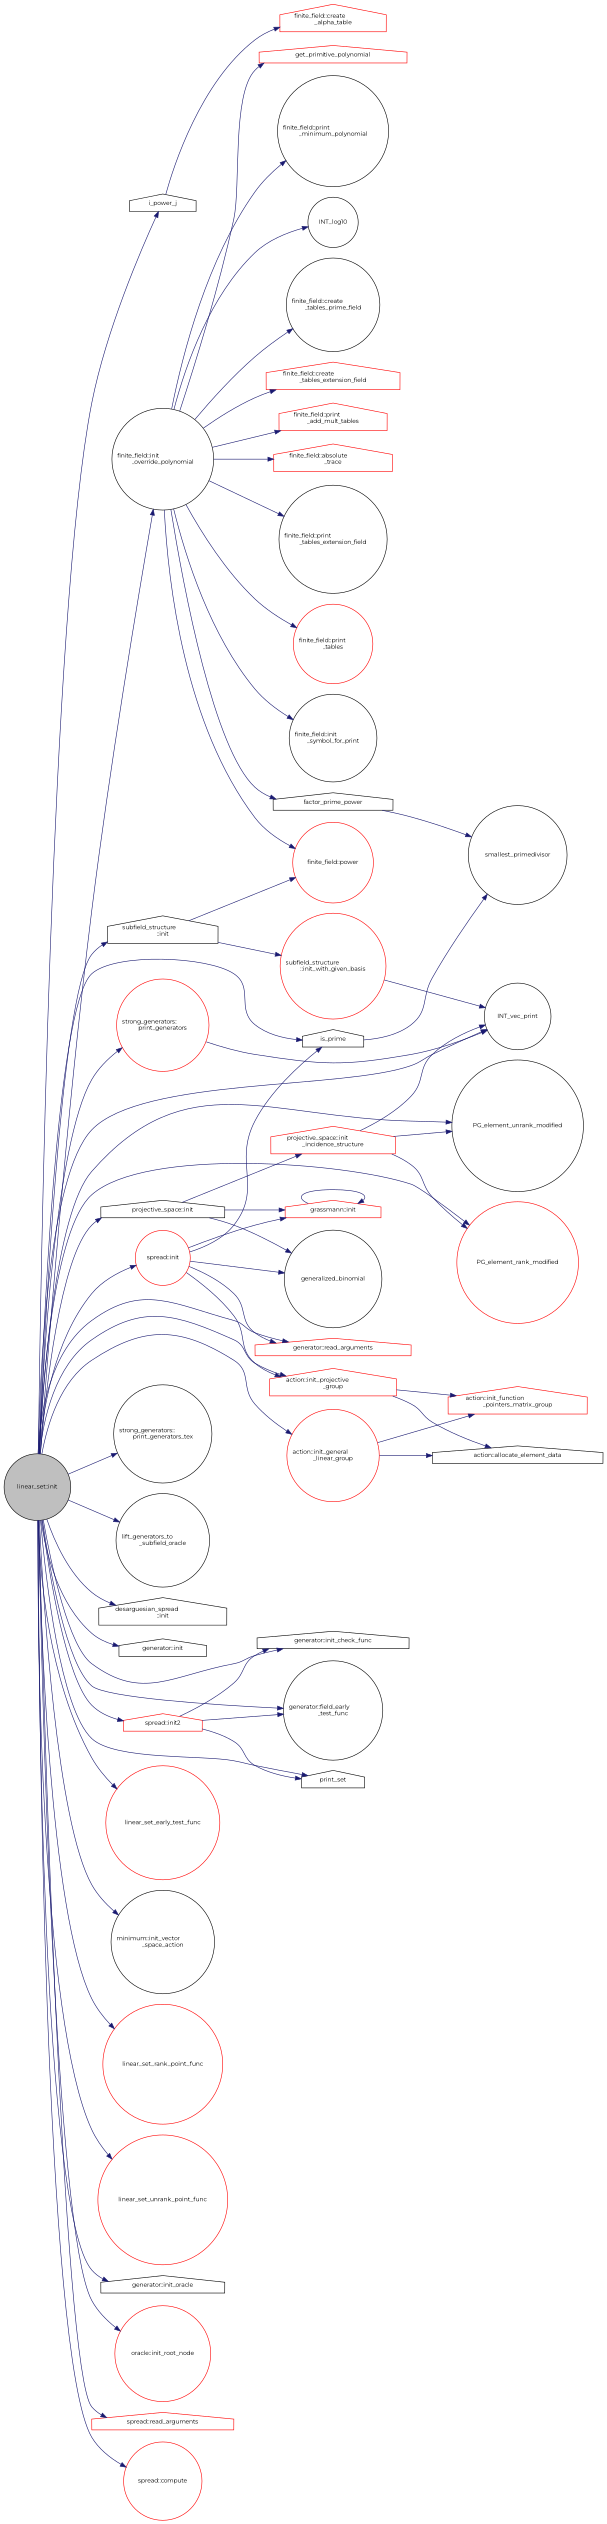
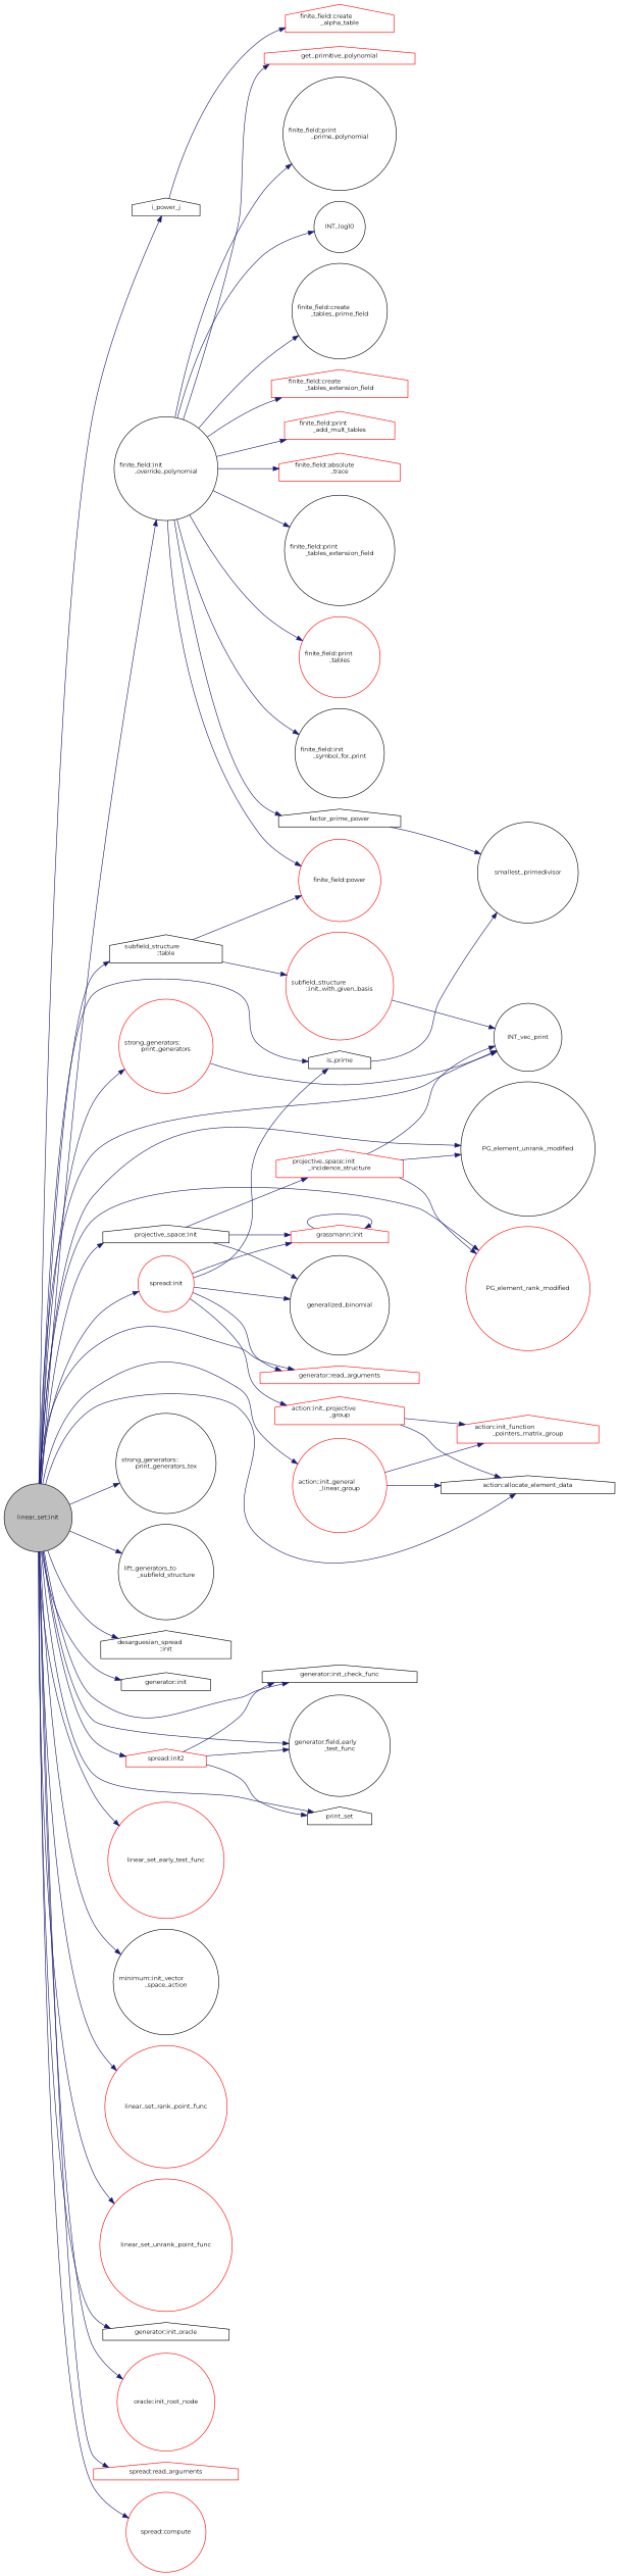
  digraph {
    fontname=Montserrat
    rankdir=LR
    node [color=black fillcolor=white fontname=Montserrat fontsize=10 shape=circle style=filled]
    edge [color=midnightblue fontname=Montserrat fontsize=10 labelfontname=Helvetica labelfontsize=10 style=solid]
    n1 [fillcolor=grey75 fontcolor=black height=0.2 label="linear_set::init" width=0.4]
    n2 [height=0.2 label=i_power_j shape=house width=0.4]
    n3 [height=0.2 label=is_prime shape=house width=0.4]
    n4 [height=0.2 label="finite_field::init\l_override_polynomial" width=0.4]
-   n5 [height=0.2 label="subfield_structure\l::init" shape=house width=0.4]
+   n5 [height=0.2 label="subfield_structure\l::table" shape=house width=0.4]
    n6 [height=0.2 label=INT_vec_print width=0.4]
    n7 [height=0.2 label="projective_space::init" shape=house width=0.4]
    n8 [height=0.2 label=PG_element_unrank_modified width=0.4]
    n9 [color=red height=0.2 label=PG_element_rank_modified width=0.4]
    n10 [color=red height=0.2 label="action::init_general\l_linear_group" width=0.4]
    n11 [color=red height=0.2 label="strong_generators::\lprint_generators" width=0.4]
    n12 [height=0.2 label="strong_generators::\lprint_generators_tex" width=0.4]
    n13 [color=red height=0.2 label="action::init_projective\l_group" shape=house width=0.4]
-   n14 [height=0.2 label="lift_generators_to\l_subfield_oracle" width=0.4]
+   n14 [height=0.2 label="lift_generators_to\l_subfield_structure" width=0.4]
    n15 [height=0.2 label="desarguesian_spread\l::init" shape=house width=0.4]
    n16 [color=red height=0.2 label="generator::read_arguments" shape=house width=0.4]
    n17 [height=0.2 label="generator::init" shape=house width=0.4]
    n18 [height=0.2 label="generator::init_check_func" shape=house width=0.4]
    n19 [height=0.2 label="generator::field_early\l_test_func" width=0.4]
    n20 [color=red height=0.2 label=linear_set_early_test_func width=0.4]
    n21 [height=0.2 label="minimum::init_vector\l_space_action" width=0.4]
    n22 [color=red height=0.2 label=linear_set_rank_point_func width=0.4]
    n23 [color=red height=0.2 label=linear_set_unrank_point_func width=0.4]
    n24 [height=0.2 label=print_set shape=house width=0.4]
    n25 [height=0.2 label="generator::init_oracle" shape=house width=0.4]
    n26 [color=red height=0.2 label="oracle::init_root_node" width=0.4]
    n27 [color=red height=0.2 label="spread::init" width=0.4]
    n28 [color=red height=0.2 label="spread::read_arguments" shape=house width=0.4]
    n29 [color=red height=0.2 label="spread::init2" shape=house width=0.4]
    n30 [color=red height=0.2 label="spread::compute" width=0.4]
    n31 [color=red height=0.2 label="finite_field::create\l_alpha_table" shape=house width=0.4]
    n32 [height=0.2 label=smallest_primedivisor width=0.4]
    n33 [height=0.2 label=factor_prime_power shape=house width=0.4]
    n34 [height=0.2 label="finite_field::init\l_symbol_for_print" width=0.4]
    n35 [color=red height=0.2 label=get_primitive_polynomial shape=house width=0.4]
-   n36 [height=0.2 label="finite_field::print\l_minimum_polynomial" width=0.4]
+   n36 [height=0.2 label="finite_field::print\l_prime_polynomial" width=0.4]
    n37 [height=0.2 label=INT_log10 width=0.4]
    n38 [height=0.2 label="finite_field::create\l_tables_prime_field" width=0.4]
    n39 [color=red height=0.2 label="finite_field::create\l_tables_extension_field" shape=house width=0.4]
    n40 [color=red height=0.2 label="finite_field::print\l_add_mult_tables" shape=house width=0.4]
    n41 [color=red height=0.2 label="finite_field::power" width=0.4]
    n42 [color=red height=0.2 label="finite_field::absolute\l_trace" shape=house width=0.4]
    n43 [height=0.2 label="finite_field::print\l_tables_extension_field" width=0.4]
    n44 [color=red height=0.2 label="finite_field::print\l_tables" width=0.4]
    n45 [color=red height=0.2 label="subfield_structure\l::init_with_given_basis" width=0.4]
    n46 [color=red height=0.2 label="grassmann::init" shape=house width=0.4]
    n47 [height=0.2 label=generalized_binomial width=0.4]
    n48 [color=red height=0.2 label="projective_space::init\l_incidence_structure" shape=house width=0.4]
    n49 [color=red height=0.2 label="action::init_function\l_pointers_matrix_group" shape=house width=0.4]
    n50 [height=0.2 label="action::allocate_element_data" shape=house width=0.4]
    n1 -> n2
    n1 -> n3
    n1 -> n4
    n1 -> n5
    n1 -> n6
    n1 -> n7
    n1 -> n8
    n1 -> n9
    n1 -> n10
    n1 -> n11
    n1 -> n12
-   n1 -> n13
+   n1 -> n50
    n1 -> n14
    n1 -> n15
    n1 -> n16
    n1 -> n17
    n1 -> n18
    n1 -> n19
    n1 -> n20
    n1 -> n21
    n1 -> n22
    n1 -> n23
    n1 -> n24
    n1 -> n25
    n1 -> n26
    n1 -> n27
    n1 -> n28
    n1 -> n29
    n1 -> n30
    n2 -> n31
    n3 -> n32
    n4 -> n33
    n4 -> n34
    n4 -> n35
    n4 -> n36
    n4 -> n37
    n4 -> n38
    n4 -> n39
    n4 -> n40
    n4 -> n41
    n4 -> n42
    n4 -> n43
    n4 -> n44
    n5 -> n41
    n5 -> n45
    n7 -> n46
    n7 -> n47
    n7 -> n48
    n10 -> n49
    n10 -> n50
    n11 -> n6
    n13 -> n49
    n13 -> n50
    n27 -> n3
    n27 -> n13
    n27 -> n16
    n27 -> n46
    n27 -> n47
    n29 -> n18
    n29 -> n19
    n29 -> n24
    n33 -> n32
    n45 -> n6
    n46 -> n46
    n48 -> n6
    n48 -> n8
    n48 -> n9
  }
